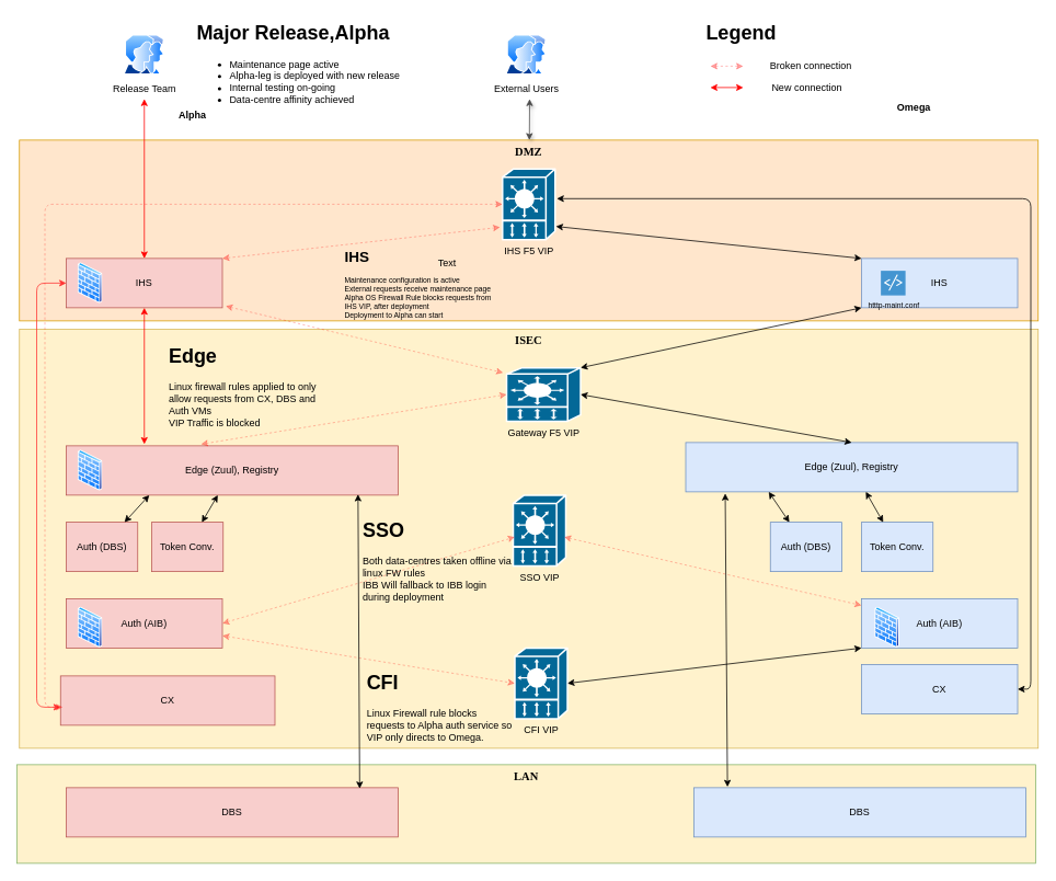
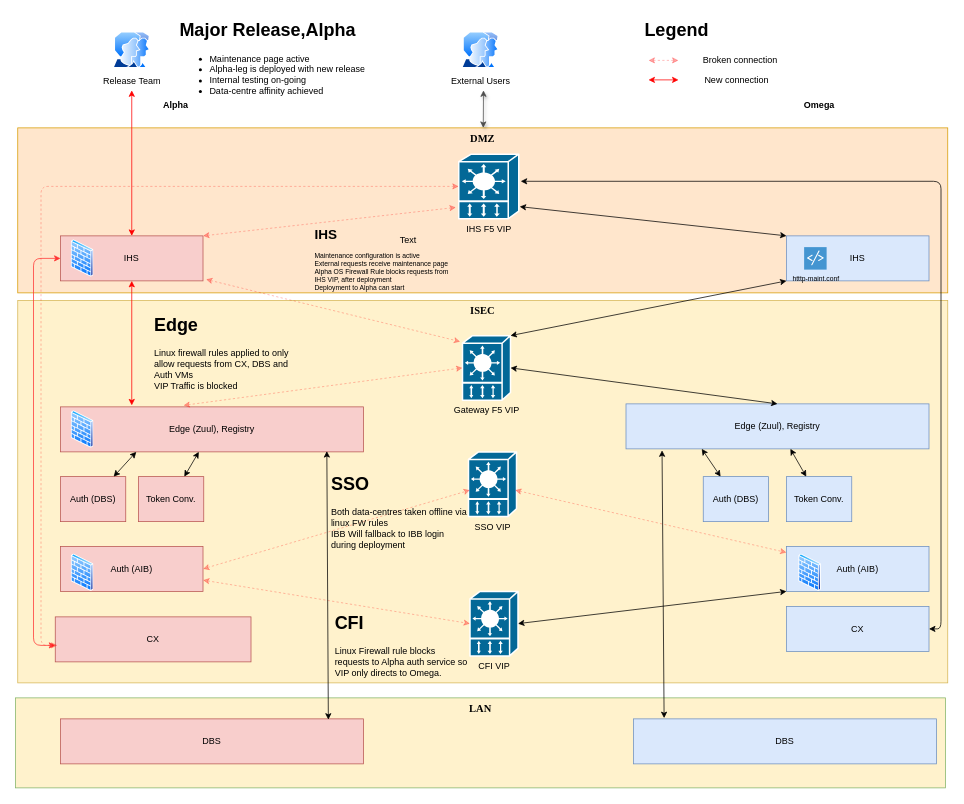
  <mxCell id="0" />
  <mxCell id="1" parent="0" />
  <mxCell id="2" value="LAN" style="whiteSpace=wrap;html=1;rounded=0;shadow=0;comic=0;strokeWidth=1;fontFamily=Verdana;fontSize=14;fillColor=#fff2cc;strokeColor=#82b366;verticalAlign=top;fontStyle=1;" parent="1" vertex="1"><mxGeometry x="20" y="930" width="1240" height="120" as="geometry" /></mxCell>
  <mxCell id="3" value="DMZ" style="whiteSpace=wrap;html=1;rounded=0;shadow=0;comic=0;strokeWidth=1;fontFamily=Verdana;fontSize=14;fillColor=#ffe6cc;strokeColor=#d79b00;verticalAlign=top;fontStyle=1" parent="1" vertex="1"><mxGeometry x="23" y="170" width="1240" height="220" as="geometry" /></mxCell>
- <mxCell id="4" value="IHS F5 VIP" style="shape=mxgraph.cisco.misc.vip;html=1;dashed=0;fillColor=#036897;strokeColor=#ffffff;strokeWidth=2;verticalLabelPosition=bottom;verticalAlign=top" parent="1" vertex="1"><mxGeometry x="611" y="205" width="64" height="86" as="geometry" /></mxCell>
+ <mxCell id="4" value="IHS F5 VIP" style="shape=mxgraph.cisco.misc.vip;html=1;dashed=0;fillColor=#036897;strokeColor=#ffffff;strokeWidth=2;verticalLabelPosition=bottom;verticalAlign=top" parent="1" vertex="1"><mxGeometry x="611" y="205" width="80" height="86" as="geometry" /></mxCell>
  <mxCell id="5" value="External Users" style="aspect=fixed;perimeter=ellipsePerimeter;html=1;align=center;shadow=0;dashed=0;spacingTop=3;image;image=img/lib/active_directory/user_accounts.svg;" parent="1" vertex="1"><mxGeometry x="615" y="42" width="50" height="48.5" as="geometry" /></mxCell>
  <mxCell id="6" value="IHS" style="rounded=0;whiteSpace=wrap;html=1;fillColor=#f8cecc;strokeColor=#b85450;" parent="1" vertex="1"><mxGeometry x="80" y="314" width="190" height="60" as="geometry" /></mxCell>
  <mxCell id="7" value="IHS" style="rounded=0;whiteSpace=wrap;html=1;strokeColor=#6c8ebf;fillColor=#dae8fc;" parent="1" vertex="1"><mxGeometry x="1048" y="314" width="190" height="60" as="geometry" /></mxCell>
  <mxCell id="8" value="ISEC" style="whiteSpace=wrap;html=1;rounded=0;shadow=0;comic=0;strokeWidth=1;fontFamily=Verdana;fontSize=14;fillColor=#fff2cc;strokeColor=#d6b656;verticalAlign=top;fontStyle=1" parent="1" vertex="1"><mxGeometry x="23" y="400" width="1240" height="510" as="geometry" /></mxCell>
  <mxCell id="9" value="Edge (Zuul), Registry" style="rounded=0;whiteSpace=wrap;html=1;strokeColor=#b85450;fillColor=#f8cecc;" parent="1" vertex="1"><mxGeometry x="80" y="542" width="404" height="60" as="geometry" /></mxCell>
  <mxCell id="10" value="Edge (Zuul), Registry" style="rounded=0;whiteSpace=wrap;html=1;strokeColor=#6c8ebf;fillColor=#dae8fc;" parent="1" vertex="1"><mxGeometry x="834" y="538" width="404" height="60" as="geometry" /></mxCell>
- <mxCell id="11" value="Gateway F5 VIP" style="shape=mxgraph.cisco.misc.vip;html=1;dashed=0;fillColor=#036897;strokeColor=#ffffff;strokeWidth=2;verticalLabelPosition=bottom;verticalAlign=top" parent="1" vertex="1"><mxGeometry x="616" y="447" width="90" height="65" as="geometry" /></mxCell>
+ <mxCell id="11" value="Gateway F5 VIP" style="shape=mxgraph.cisco.misc.vip;html=1;dashed=0;fillColor=#036897;strokeColor=#ffffff;strokeWidth=2;verticalLabelPosition=bottom;verticalAlign=top" parent="1" vertex="1"><mxGeometry x="616" y="447" width="64" height="86" as="geometry" /></mxCell>
  <mxCell id="12" value="CX" style="rounded=0;whiteSpace=wrap;html=1;fillColor=#f8cecc;strokeColor=#b85450;" parent="1" vertex="1"><mxGeometry x="73" y="822" width="261" height="60" as="geometry" /></mxCell>
  <mxCell id="13" value="CX" style="rounded=0;whiteSpace=wrap;html=1;fillColor=#dae8fc;strokeColor=#6c8ebf;" parent="1" vertex="1"><mxGeometry x="1048" y="808" width="190" height="60" as="geometry" /></mxCell>
  <mxCell id="14" value="Auth (DBS)" style="rounded=0;whiteSpace=wrap;html=1;fillColor=#f8cecc;strokeColor=#b85450;" parent="1" vertex="1"><mxGeometry x="80" y="635" width="87" height="60" as="geometry" /></mxCell>
  <mxCell id="15" value="Auth (DBS)" style="rounded=0;whiteSpace=wrap;html=1;strokeColor=#6c8ebf;fillColor=#dae8fc;" parent="1" vertex="1"><mxGeometry x="937" y="635" width="87" height="60" as="geometry" /></mxCell>
  <mxCell id="16" value="SSO VIP" style="shape=mxgraph.cisco.misc.vip;html=1;dashed=0;fillColor=#036897;strokeColor=#ffffff;strokeWidth=2;verticalLabelPosition=bottom;verticalAlign=top" parent="1" vertex="1"><mxGeometry x="624" y="602" width="64" height="86" as="geometry" /></mxCell>
  <mxCell id="17" value="" style="endArrow=classic;startArrow=classic;html=1;entryX=1.016;entryY=0.814;entryDx=0;entryDy=0;entryPerimeter=0;exitX=0;exitY=0;exitDx=0;exitDy=0;" parent="1" source="7" target="4" edge="1"><mxGeometry width="50" height="50" relative="1" as="geometry"><mxPoint x="854" y="360" as="sourcePoint" /><mxPoint x="904" y="310" as="targetPoint" /></mxGeometry></mxCell>
  <mxCell id="18" value="" style="endArrow=classic;startArrow=classic;html=1;entryX=1;entryY=0;entryDx=0;entryDy=0;exitX=-0.047;exitY=0.826;exitDx=0;exitDy=0;exitPerimeter=0;shadow=0;dashed=1;strokeColor=#FF0000;opacity=35;" parent="1" source="4" target="6" edge="1"><mxGeometry width="50" height="50" relative="1" as="geometry"><mxPoint x="664" y="490" as="sourcePoint" /><mxPoint x="714" y="440" as="targetPoint" /></mxGeometry></mxCell>
  <mxCell id="19" value="" style="endArrow=classic;startArrow=classic;html=1;entryX=0;entryY=1;entryDx=0;entryDy=0;exitX=1;exitY=0;exitDx=0;exitDy=0;exitPerimeter=0;" parent="1" source="11" target="7" edge="1"><mxGeometry width="50" height="50" relative="1" as="geometry"><mxPoint x="683.992" y="506.999" as="sourcePoint" /><mxPoint x="844" y="460" as="targetPoint" /></mxGeometry></mxCell>
  <mxCell id="20" value="" style="endArrow=classic;startArrow=classic;html=1;entryX=1;entryY=0.5;entryDx=0;entryDy=0;entryPerimeter=0;exitX=0.5;exitY=0;exitDx=0;exitDy=0;" parent="1" source="10" target="11" edge="1"><mxGeometry width="50" height="50" relative="1" as="geometry"><mxPoint x="804" y="688" as="sourcePoint" /><mxPoint x="854" y="638" as="targetPoint" /></mxGeometry></mxCell>
  <mxCell id="21" value="" style="endArrow=classic;startArrow=classic;html=1;entryX=0.25;entryY=1;entryDx=0;entryDy=0;" parent="1" source="14" target="9" edge="1"><mxGeometry width="50" height="50" relative="1" as="geometry"><mxPoint x="304" y="698" as="sourcePoint" /><mxPoint x="354" y="648" as="targetPoint" /></mxGeometry></mxCell>
  <mxCell id="22" value="Token Conv." style="rounded=0;whiteSpace=wrap;html=1;fillColor=#f8cecc;strokeColor=#b85450;" parent="1" vertex="1"><mxGeometry x="184" y="635" width="87" height="60" as="geometry" /></mxCell>
  <mxCell id="23" value="Token Conv." style="rounded=0;whiteSpace=wrap;html=1;direction=south;strokeColor=#6c8ebf;fillColor=#dae8fc;" parent="1" vertex="1"><mxGeometry x="1048" y="635" width="87" height="60" as="geometry" /></mxCell>
  <mxCell id="24" value="" style="endArrow=classic;startArrow=classic;html=1;" parent="1" source="22" target="9" edge="1"><mxGeometry width="50" height="50" relative="1" as="geometry"><mxPoint x="324" y="638" as="sourcePoint" /><mxPoint x="374" y="598" as="targetPoint" /></mxGeometry></mxCell>
  <mxCell id="25" value="" style="endArrow=classic;startArrow=classic;html=1;entryX=0.25;entryY=1;entryDx=0;entryDy=0;" parent="1" source="15" target="10" edge="1"><mxGeometry width="50" height="50" relative="1" as="geometry"><mxPoint x="714" y="738" as="sourcePoint" /><mxPoint x="764" y="688" as="targetPoint" /></mxGeometry></mxCell>
  <mxCell id="26" value="" style="endArrow=classic;startArrow=classic;html=1;" parent="1" source="23" target="10" edge="1"><mxGeometry width="50" height="50" relative="1" as="geometry"><mxPoint x="1036" y="617.289" as="sourcePoint" /><mxPoint x="1036" y="567.289" as="targetPoint" /></mxGeometry></mxCell>
  <mxCell id="27" value="Auth (AIB)" style="rounded=0;whiteSpace=wrap;html=1;fillColor=#dae8fc;strokeColor=#6c8ebf;" parent="1" vertex="1"><mxGeometry x="1048" y="728" width="190" height="60" as="geometry" /></mxCell>
  <mxCell id="28" value="Auth (AIB)" style="rounded=0;whiteSpace=wrap;html=1;fillColor=#f8cecc;strokeColor=#b85450;" parent="1" vertex="1"><mxGeometry x="80" y="728" width="190" height="60" as="geometry" /></mxCell>
  <mxCell id="29" value="" style="endArrow=classic;startArrow=classic;html=1;exitX=1;exitY=0.5;exitDx=0;exitDy=0;entryX=0.031;entryY=0.593;entryDx=0;entryDy=0;entryPerimeter=0;shadow=0;dashed=1;strokeColor=#FF0000;opacity=35;" parent="1" source="28" target="16" edge="1"><mxGeometry width="50" height="50" relative="1" as="geometry"><mxPoint x="424" y="788" as="sourcePoint" /><mxPoint x="474" y="738" as="targetPoint" /></mxGeometry></mxCell>
  <mxCell id="30" value="" style="endArrow=classic;startArrow=classic;html=1;exitX=0.969;exitY=0.593;exitDx=0;exitDy=0;exitPerimeter=0;shadow=0;dashed=1;strokeColor=#FF0000;opacity=35;" parent="1" source="16" target="27" edge="1"><mxGeometry width="50" height="50" relative="1" as="geometry"><mxPoint x="784" y="758" as="sourcePoint" /><mxPoint x="834" y="708" as="targetPoint" /></mxGeometry></mxCell>
  <mxCell id="31" value="CFI VIP" style="shape=mxgraph.cisco.misc.vip;html=1;dashed=0;fillColor=#036897;strokeColor=#ffffff;strokeWidth=2;verticalLabelPosition=bottom;verticalAlign=top" parent="1" vertex="1"><mxGeometry x="626" y="788" width="64" height="86" as="geometry" /></mxCell>
  <mxCell id="32" value="" style="endArrow=classic;startArrow=classic;html=1;exitX=1;exitY=0.5;exitDx=0;exitDy=0;entryX=1.033;entryY=0.421;entryDx=0;entryDy=0;entryPerimeter=0;edgeStyle=elbowEdgeStyle;" parent="1" source="13" target="4" edge="1"><mxGeometry width="50" height="50" relative="1" as="geometry"><mxPoint x="704" y="1000" as="sourcePoint" /><mxPoint x="754" y="950" as="targetPoint" /><Array as="points"><mxPoint x="1254" y="660" /></Array></mxGeometry></mxCell>
  <mxCell id="33" value="" style="endArrow=classic;startArrow=classic;html=1;exitX=1;exitY=0.75;exitDx=0;exitDy=0;entryX=0;entryY=0.5;entryDx=0;entryDy=0;entryPerimeter=0;shadow=0;dashed=1;strokeColor=#FF0000;opacity=35;" parent="1" source="28" target="31" edge="1"><mxGeometry width="50" height="50" relative="1" as="geometry"><mxPoint x="534" y="838" as="sourcePoint" /><mxPoint x="584" y="788" as="targetPoint" /></mxGeometry></mxCell>
  <mxCell id="34" value="DBS" style="rounded=0;whiteSpace=wrap;html=1;fillColor=#f8cecc;strokeColor=#b85450;" parent="1" vertex="1"><mxGeometry x="80" y="958" width="404" height="60" as="geometry" /></mxCell>
  <mxCell id="35" value="DBS" style="rounded=0;whiteSpace=wrap;html=1;fillColor=#dae8fc;strokeColor=#6c8ebf;" parent="1" vertex="1"><mxGeometry x="844" y="958" width="404" height="60" as="geometry" /></mxCell>
  <mxCell id="36" value="" style="endArrow=classic;startArrow=classic;html=1;entryX=0;entryY=1;entryDx=0;entryDy=0;exitX=1;exitY=0.5;exitDx=0;exitDy=0;exitPerimeter=0;" parent="1" source="31" target="27" edge="1"><mxGeometry width="50" height="50" relative="1" as="geometry"><mxPoint x="834" y="858" as="sourcePoint" /><mxPoint x="884" y="808" as="targetPoint" /></mxGeometry></mxCell>
  <mxCell id="37" value="" style="endArrow=classic;startArrow=classic;html=1;entryX=0.879;entryY=0.983;entryDx=0;entryDy=0;entryPerimeter=0;exitX=0.884;exitY=0.017;exitDx=0;exitDy=0;exitPerimeter=0;" parent="1" source="34" target="9" edge="1"><mxGeometry width="50" height="50" relative="1" as="geometry"><mxPoint x="535" y="958" as="sourcePoint" /><mxPoint x="564" y="648" as="targetPoint" /><Array as="points" /></mxGeometry></mxCell>
  <mxCell id="38" value="" style="endArrow=classic;startArrow=classic;html=1;entryX=0.119;entryY=1.033;entryDx=0;entryDy=0;entryPerimeter=0;exitX=0.101;exitY=-0.017;exitDx=0;exitDy=0;exitPerimeter=0;" parent="1" source="35" target="10" edge="1"><mxGeometry width="50" height="50" relative="1" as="geometry"><mxPoint x="734" y="818" as="sourcePoint" /><mxPoint x="784" y="768" as="targetPoint" /></mxGeometry></mxCell>
  <mxCell id="39" value="" style="endArrow=classic;startArrow=classic;html=1;entryX=0.5;entryY=1;entryDx=0;entryDy=0;strokeColor=#FF0000;" parent="1" target="6" edge="1"><mxGeometry width="50" height="50" relative="1" as="geometry"><mxPoint x="175" y="540" as="sourcePoint" /><mxPoint x="174" y="450" as="targetPoint" /></mxGeometry></mxCell>
  <mxCell id="40" value="" style="endArrow=classic;startArrow=classic;html=1;exitX=0;exitY=0.5;exitDx=0;exitDy=0;edgeStyle=orthogonalEdgeStyle;strokeColor=#FF3333;" parent="1" source="6" edge="1"><mxGeometry width="50" height="50" relative="1" as="geometry"><mxPoint x="24" y="1020" as="sourcePoint" /><mxPoint x="73" y="860" as="targetPoint" /><Array as="points"><mxPoint x="44" y="344" /><mxPoint x="44" y="860" /><mxPoint x="73" y="860" /></Array></mxGeometry></mxCell>
  <mxCell id="41" value="&lt;h1&gt;&lt;span&gt;Major Release,Alpha&lt;/span&gt;&lt;br&gt;&lt;/h1&gt;&lt;div&gt;&lt;ul&gt;&lt;li&gt;Maintenance page active&lt;/li&gt;&lt;li&gt;Alpha-leg is deployed with new release&lt;/li&gt;&lt;li&gt;Internal testing on-going&lt;/li&gt;&lt;li&gt;Data-centre affinity achieved&lt;/li&gt;&lt;/ul&gt;&lt;/div&gt;" style="text;html=1;strokeColor=none;fillColor=none;spacing=5;spacingTop=-20;whiteSpace=wrap;overflow=hidden;rounded=0;" parent="1" vertex="1"><mxGeometry x="234" y="20" width="300" height="120" as="geometry" /></mxCell>
  <mxCell id="42" value="Alpha" style="text;html=1;strokeColor=none;fillColor=none;align=center;verticalAlign=middle;whiteSpace=wrap;rounded=0;fontStyle=1" parent="1" vertex="1"><mxGeometry x="214" y="130" width="40" height="20" as="geometry" /></mxCell>
- <mxCell id="43" value="Omega" style="text;html=1;strokeColor=none;fillColor=none;align=center;verticalAlign=middle;whiteSpace=wrap;rounded=0;fontStyle=1" parent="1" vertex="1"><mxGeometry x="1091.5" y="120" width="40" height="20" as="geometry" /></mxCell>
+ <mxCell id="43" value="Omega" style="text;html=1;strokeColor=none;fillColor=none;align=center;verticalAlign=middle;whiteSpace=wrap;rounded=0;fontStyle=1" parent="1" vertex="1"><mxGeometry x="1071.5" y="130" width="40" height="20" as="geometry" /></mxCell>
  <mxCell id="44" value="Release Team" style="aspect=fixed;perimeter=ellipsePerimeter;html=1;align=center;shadow=0;dashed=0;spacingTop=3;image;image=img/lib/active_directory/user_accounts.svg;" parent="1" vertex="1"><mxGeometry x="150" y="42" width="50" height="48.5" as="geometry" /></mxCell>
  <mxCell id="45" value="" style="endArrow=classic;startArrow=classic;html=1;strokeColor=#4D4D4D;shadow=1;" parent="1" source="3" edge="1"><mxGeometry width="50" height="50" relative="1" as="geometry"><mxPoint x="614" y="170" as="sourcePoint" /><mxPoint x="644" y="120" as="targetPoint" /></mxGeometry></mxCell>
  <mxCell id="46" value="" style="endArrow=classic;startArrow=classic;html=1;strokeColor=#FF0000;exitX=0.5;exitY=0;exitDx=0;exitDy=0;rounded=1;" parent="1" source="6" edge="1"><mxGeometry width="50" height="50" relative="1" as="geometry"><mxPoint x="144" y="300" as="sourcePoint" /><mxPoint x="175" y="120" as="targetPoint" /></mxGeometry></mxCell>
  <mxCell id="47" value="" style="endArrow=classic;startArrow=classic;html=1;shadow=0;strokeColor=#FF0000;entryX=-0.047;entryY=0.093;entryDx=0;entryDy=0;entryPerimeter=0;dashed=1;opacity=35;" parent="1" target="11" edge="1"><mxGeometry width="50" height="50" relative="1" as="geometry"><mxPoint x="274" y="372" as="sourcePoint" /><mxPoint x="454" y="410" as="targetPoint" /></mxGeometry></mxCell>
  <mxCell id="48" value="" style="endArrow=classic;startArrow=classic;html=1;shadow=0;dashed=1;strokeColor=#FF0000;entryX=0.011;entryY=0.633;entryDx=0;entryDy=0;entryPerimeter=0;exitX=0;exitY=0.5;exitDx=0;exitDy=0;exitPerimeter=0;edgeStyle=elbowEdgeStyle;opacity=35;comic=0;" parent="1" source="4" target="12" edge="1"><mxGeometry width="50" height="50" relative="1" as="geometry"><mxPoint x="594" y="980" as="sourcePoint" /><mxPoint x="644" y="930" as="targetPoint" /><Array as="points"><mxPoint x="54" y="550" /></Array></mxGeometry></mxCell>
  <mxCell id="49" value="" style="endArrow=classic;startArrow=classic;html=1;entryX=0;entryY=0.5;entryDx=0;entryDy=0;entryPerimeter=0;shadow=0;dashed=1;strokeColor=#FF0000;opacity=35;" parent="1" target="11" edge="1"><mxGeometry width="50" height="50" relative="1" as="geometry"><mxPoint x="244" y="540" as="sourcePoint" /><mxPoint x="665" y="508" as="targetPoint" /></mxGeometry></mxCell>
  <mxCell id="50" value="&lt;h1&gt;SSO&lt;/h1&gt;&lt;p&gt;Both data-centres taken offline via linux FW rules&lt;br&gt;IBB Will fallback to IBB login during deployment&lt;/p&gt;" style="text;html=1;strokeColor=none;fillColor=none;spacing=5;spacingTop=-20;whiteSpace=wrap;overflow=hidden;rounded=0;" parent="1" vertex="1"><mxGeometry x="436" y="625" width="190" height="120" as="geometry" /></mxCell>
  <mxCell id="51" value="htttp-maint.conf" style="shadow=0;dashed=0;html=1;strokeColor=none;fillColor=#4495D1;labelPosition=center;verticalLabelPosition=bottom;verticalAlign=top;align=center;outlineConnect=0;shape=mxgraph.veeam.script;fontSize=9;" parent="1" vertex="1"><mxGeometry x="1071.5" y="329" width="30" height="30" as="geometry" /></mxCell>
  <mxCell id="52" value="&lt;h1&gt;CFI&lt;/h1&gt;&lt;p&gt;Linux Firewall rule blocks requests to Alpha auth service so VIP only directs to Omega.&lt;/p&gt;" style="text;html=1;strokeColor=none;fillColor=none;spacing=5;spacingTop=-20;whiteSpace=wrap;overflow=hidden;rounded=0;" parent="1" vertex="1"><mxGeometry x="441" y="810" width="190" height="120" as="geometry" /></mxCell>
  <mxCell id="53" value="&lt;h1&gt;IHS&lt;/h1&gt;&lt;p&gt;Maintenance configuration is active&lt;br&gt;External requests receive maintenance page&lt;br&gt;&lt;span&gt;Alpha OS Firewall Rule blocks requests from IHS VIP, after deployment&lt;br&gt;Deployment to Alpha can start&lt;/span&gt;&lt;/p&gt;" style="text;html=1;strokeColor=none;fillColor=none;spacing=5;spacingTop=-20;whiteSpace=wrap;overflow=hidden;rounded=0;fontSize=9;" parent="1" vertex="1"><mxGeometry x="414" y="300" width="190" height="116" as="geometry" /></mxCell>
  <mxCell id="54" value="&lt;h1&gt;Edge&lt;/h1&gt;&lt;p&gt;Linux firewall rules applied to only allow requests from CX, DBS and Auth VMs&lt;br&gt;VIP Traffic is blocked&lt;/p&gt;" style="text;html=1;strokeColor=none;fillColor=none;spacing=5;spacingTop=-20;whiteSpace=wrap;overflow=hidden;rounded=0;" parent="1" vertex="1"><mxGeometry x="200" y="413" width="190" height="120" as="geometry" /></mxCell>
  <mxCell id="55" value="" style="aspect=fixed;perimeter=ellipsePerimeter;html=1;align=center;shadow=0;dashed=0;spacingTop=3;image;image=img/lib/active_directory/firewall.svg;" vertex="1" parent="1"><mxGeometry x="94" y="319" width="30.5" height="50" as="geometry" /></mxCell>
  <mxCell id="56" value="" style="aspect=fixed;perimeter=ellipsePerimeter;html=1;align=center;shadow=0;dashed=0;spacingTop=3;image;image=img/lib/active_directory/firewall.svg;" vertex="1" parent="1"><mxGeometry x="94" y="547" width="30.5" height="50" as="geometry" /></mxCell>
  <mxCell id="57" value="" style="aspect=fixed;perimeter=ellipsePerimeter;html=1;align=center;shadow=0;dashed=0;spacingTop=3;image;image=img/lib/active_directory/firewall.svg;" vertex="1" parent="1"><mxGeometry x="94" y="738" width="30.5" height="50" as="geometry" /></mxCell>
  <mxCell id="58" value="" style="aspect=fixed;perimeter=ellipsePerimeter;html=1;align=center;shadow=0;dashed=0;spacingTop=3;image;image=img/lib/active_directory/firewall.svg;" vertex="1" parent="1"><mxGeometry x="1064" y="738" width="30.5" height="50" as="geometry" /></mxCell>
  <mxCell id="59" value="Text" style="text;html=1;strokeColor=none;fillColor=none;align=center;verticalAlign=middle;whiteSpace=wrap;rounded=0;" vertex="1" parent="1"><mxGeometry x="524" y="310" width="40" height="20" as="geometry" /></mxCell>
  <mxCell id="60" value="&lt;h1&gt;Legend&lt;/h1&gt;" style="text;html=1;strokeColor=none;fillColor=none;spacing=5;spacingTop=-20;whiteSpace=wrap;overflow=hidden;rounded=0;" vertex="1" parent="1"><mxGeometry x="854" y="20" width="190" height="50" as="geometry" /></mxCell>
  <mxCell id="61" value="" style="endArrow=classic;html=1;shadow=0;dashed=1;strokeColor=#FF0000;opacity=35;startArrow=classic;" edge="1" parent="1"><mxGeometry width="50" height="50" relative="1" as="geometry"><mxPoint x="864" y="80" as="sourcePoint" /><mxPoint x="904" y="80" as="targetPoint" /></mxGeometry></mxCell>
  <mxCell id="62" value="Broken connection" style="text;html=1;strokeColor=none;fillColor=none;align=center;verticalAlign=middle;whiteSpace=wrap;rounded=0;" vertex="1" parent="1"><mxGeometry x="929" y="70" width="115" height="20" as="geometry" /></mxCell>
  <mxCell id="63" value="" style="endArrow=classic;html=1;strokeColor=#FF0000;startArrow=classic;" edge="1" parent="1"><mxGeometry width="50" height="50" relative="1" as="geometry"><mxPoint x="864" y="106" as="sourcePoint" /><mxPoint x="904" y="106" as="targetPoint" /></mxGeometry></mxCell>
  <mxCell id="64" value="&lt;span style=&quot;font-family: &amp;#34;helvetica&amp;#34; ; font-size: 12px ; font-style: normal ; font-weight: 400 ; letter-spacing: normal ; text-align: center ; text-indent: 0px ; text-transform: none ; word-spacing: 0px ; float: none ; display: inline&quot;&gt;New connection&lt;/span&gt;" style="text;whiteSpace=wrap;html=1;" vertex="1" parent="1"><mxGeometry x="937" y="92" width="120" height="30" as="geometry" /></mxCell>
